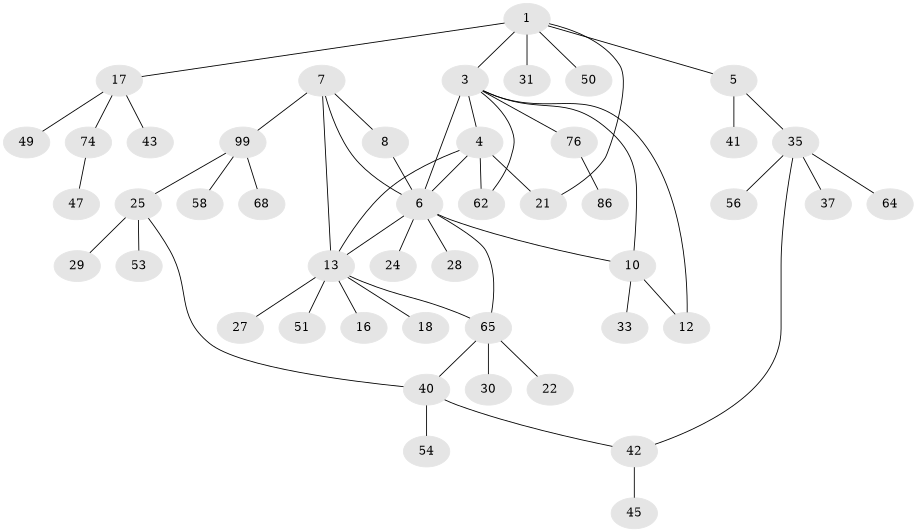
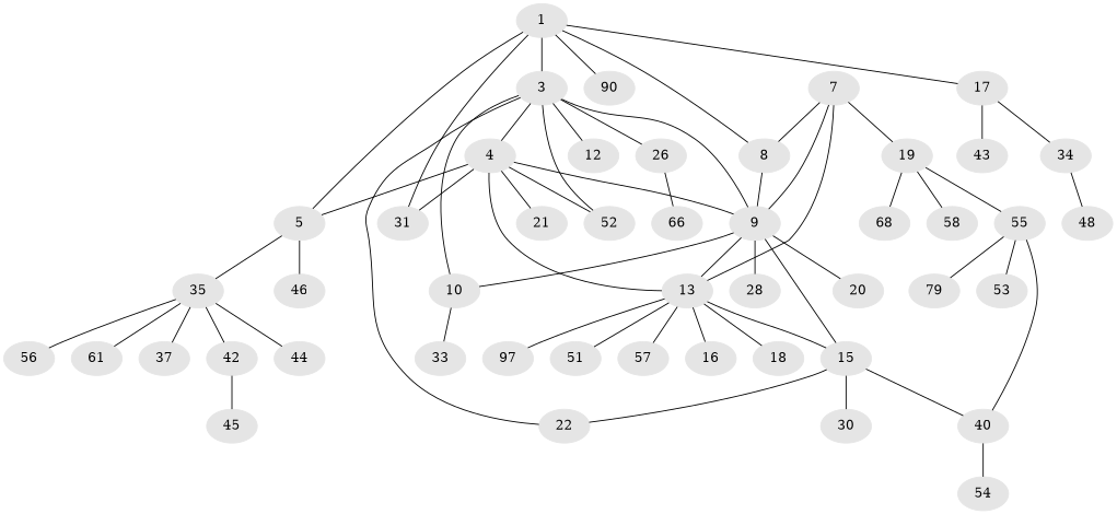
  graph {
    node [color=gray90 style=filled]
    1 [super="+2"]
    3 [super="+11"]
    5 [super="+6"]
    8
    17 [super="+24"]
    31 [super="+46"]
-   50
+   50 [label=90]
    4 [super="+55"]
-   9 [super="+14" label=6]
+   9 [super="+14"]
    10 [super="+47"]
    12 [super="+67"]
    22
-   26 [super="+36" label=76]
-   52 [label=62]
+   26 [super="+36"]
+   52
    35 [super="+65"]
-   41
-   34 [label=74]
+   41 [label=46]
+   34
    43 [super="+63"]
-   49
    13 [super="+69"]
    21
-   15 [super="+64" label=65]
-   20 [label=24]
+   15 [super="+64"]
+   20
    28
    33
-   66 [label=86]
+   66
    16
    18
-   27
+   27 [label=97]
    51 [super="+60"]
+   57
    37
    42
-   44 [label=64]
+   44
    56
+   61
    7 [super="+39"]
-   19 [super="+23" label=99]
-   25 [super="+32"]
+   19 [super="+23"]
+   25 [super="+32" label=55]
    58
    68
    30 [super="+62"]
    40 [super="+59"]
    54
-   48 [label=47]
-   29 [super="+38"]
+   48
+   29 [super="+38" label=79]
    53
    45
    1 -- 3 [weight=2]
    1 -- 5
-   1 -- 21
+   1 -- 8
    1 -- 17
    1 -- 31
    1 -- 50
    3 -- 4
    3 -- 9
    3 -- 10
    3 -- 12
+   3 -- 22
    3 -- 26
    3 -- 52
    5 -- 35
    5 -- 41
    8 -- 9
    17 -- 34
    17 -- 43
-   17 -- 49
+   4 -- 5 [weight=2]
+   4 -- 31
    4 -- 9
    4 -- 52
    4 -- 13
    4 -- 21
    9 -- 10
    9 -- 13
    9 -- 15
    9 -- 20
    9 -- 28
-   10 -- 12
    10 -- 33
    26 -- 66
    35 -- 37
    35 -- 42
    35 -- 44
    35 -- 56
+   35 -- 61
    34 -- 48
    13 -- 15
    13 -- 16
    13 -- 18
    13 -- 27
    13 -- 51
+   13 -- 57
    15 -- 22
    15 -- 30
    15 -- 40
    42 -- 45
    7 -- 8
    7 -- 9
    7 -- 13
    7 -- 19
    19 -- 25
    19 -- 58
    19 -- 68
    25 -- 40
    25 -- 29
    25 -- 53
-   40 -- 42
    40 -- 54
  }
